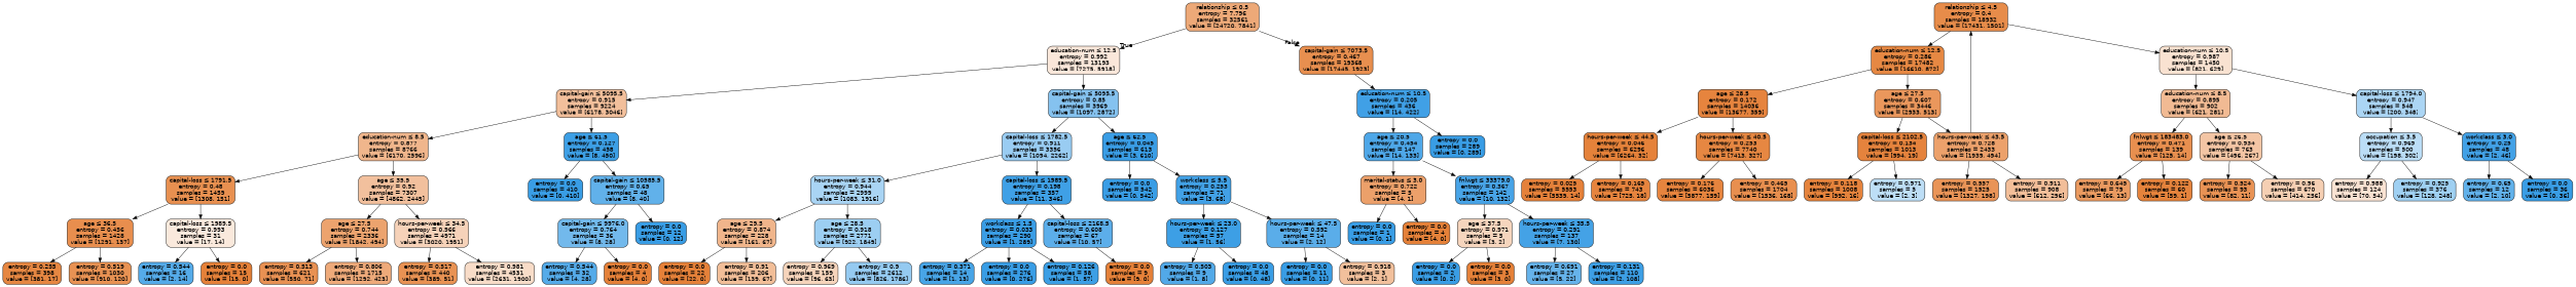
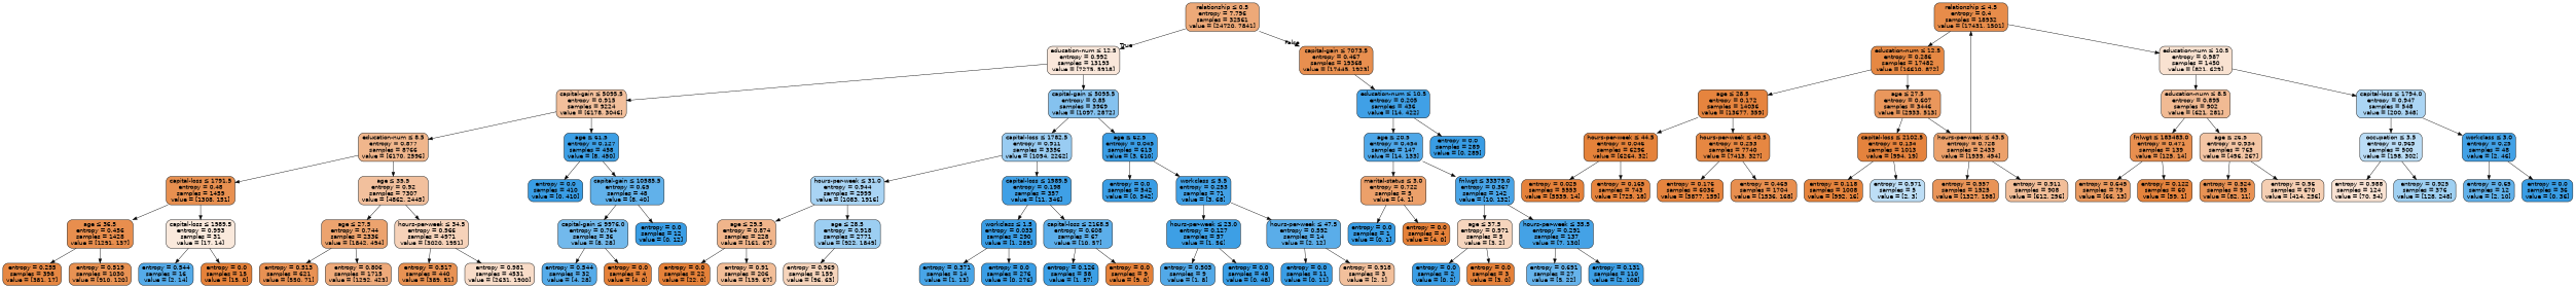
  digraph {
    node [color=black fillcolor="#399de5" fontname=helvetica shape=box style="filled, rounded"]
    edge [fontname=helvetica]
    n1 [fillcolor="#eda978" label=<relationship &le; 0.5<br/>entropy = 7.796<br/>samples = 32561<br/>value = [24720, 7841]>]
    n2 [fillcolor="#fae7da" label=<education-num &le; 12.5<br/>entropy = 0.992<br/>samples = 13193<br/>value = [7275, 5918]>]
    n3 [fillcolor="#e88f4f" label=<capital-gain &le; 7073.5<br/>entropy = 0.467<br/>samples = 19368<br/>value = [17445, 1923]>]
    n4 [fillcolor="#f2bf9b" label=<capital-gain &le; 5095.5<br/>entropy = 0.915<br/>samples = 9224<br/>value = [6178, 3046]>]
    n5 [fillcolor="#85c2ef" label=<capital-gain &le; 5095.5<br/>entropy = 0.85<br/>samples = 3969<br/>value = [1097, 2872]>]
    n6 [fillcolor="#40a0e6" label=<education-num &le; 10.5<br/>entropy = 0.205<br/>samples = 436<br/>value = [14, 422]>]
    n7 [fillcolor="#f0b68c" label=<education-num &le; 8.5<br/>entropy = 0.877<br/>samples = 8766<br/>value = [6170, 2596]>]
    n8 [fillcolor="#3d9fe5" label=<age &le; 61.5<br/>entropy = 0.127<br/>samples = 458<br/>value = [8, 450]>]
    n9 [fillcolor="#99ccf2" label=<capital-loss &le; 1782.5<br/>entropy = 0.911<br/>samples = 3356<br/>value = [1094, 2262]>]
    n10 [fillcolor="#3a9de5" label=<age &le; 62.5<br/>entropy = 0.045<br/>samples = 613<br/>value = [3, 610]>]
    n11 [fillcolor="#e89050" label=<capital-loss &le; 1791.5<br/>entropy = 0.48<br/>samples = 1459<br/>value = [1308, 151]>]
    n12 [fillcolor="#f2c09d" label=<age &le; 35.5<br/>entropy = 0.92<br/>samples = 7307<br/>value = [4862, 2445]>]
    n13 [label=<entropy = 0.0<br/>samples = 410<br/>value = [0, 410]>]
    n14 [fillcolor="#61b1ea" label=<capital-gain &le; 10585.5<br/>entropy = 0.65<br/>samples = 48<br/>value = [8, 40]>]
    n15 [fillcolor="#e88e4e" label=<age &le; 36.5<br/>entropy = 0.456<br/>samples = 1428<br/>value = [1291, 137]>]
    n16 [fillcolor="#fae9dc" label=<capital-loss &le; 1989.5<br/>entropy = 0.993<br/>samples = 31<br/>value = [17, 14]>]
    n17 [fillcolor="#eca36e" label=<age &le; 27.5<br/>entropy = 0.744<br/>samples = 2336<br/>value = [1842, 494]>]
    n18 [fillcolor="#f6d2b9" label=<hours-per-week &le; 34.5<br/>entropy = 0.966<br/>samples = 4971<br/>value = [3020, 1951]>]
    n19 [fillcolor="#e68742" label=<entropy = 0.255<br/>samples = 398<br/>value = [381, 17]>]
    n20 [fillcolor="#e89253" label=<entropy = 0.519<br/>samples = 1030<br/>value = [910, 120]>]
    n21 [fillcolor="#55abe9" label=<entropy = 0.544<br/>samples = 16<br/>value = [2, 14]>]
    n22 [fillcolor="#e58139" label=<entropy = 0.0<br/>samples = 15<br/>value = [15, 0]>]
    n23 [fillcolor="#e89153" label=<entropy = 0.513<br/>samples = 621<br/>value = [550, 71]>]
    n24 [fillcolor="#eeaa7a" label=<entropy = 0.806<br/>samples = 1715<br/>value = [1292, 423]>]
    n25 [fillcolor="#e89253" label=<entropy = 0.517<br/>samples = 440<br/>value = [389, 51]>]
    n26 [fillcolor="#f8dcc8" label=<entropy = 0.981<br/>samples = 4531<br/>value = [2631, 1900]>]
    n27 [fillcolor="#72b9ec" label=<capital-gain &le; 9976.0<br/>entropy = 0.764<br/>samples = 36<br/>value = [8, 28]>]
    n28 [label=<entropy = 0.0<br/>samples = 12<br/>value = [0, 12]>]
    n29 [fillcolor="#55abe9" label=<entropy = 0.544<br/>samples = 32<br/>value = [4, 28]>]
    n30 [fillcolor="#e58139" label=<entropy = 0.0<br/>samples = 4<br/>value = [4, 0]>]
    n31 [fillcolor="#a9d4f4" label=<hours-per-week &le; 31.0<br/>entropy = 0.944<br/>samples = 2999<br/>value = [1083, 1916]>]
    n32 [fillcolor="#3fa0e6" label=<capital-loss &le; 1989.5<br/>entropy = 0.198<br/>samples = 357<br/>value = [11, 346]>]
    n33 [label=<entropy = 0.0<br/>samples = 542<br/>value = [0, 542]>]
    n34 [fillcolor="#42a1e6" label=<workclass &le; 5.5<br/>entropy = 0.253<br/>samples = 71<br/>value = [3, 68]>]
    n35 [fillcolor="#f0b58b" label=<age &le; 29.5<br/>entropy = 0.874<br/>samples = 228<br/>value = [161, 67]>]
    n36 [fillcolor="#9ccef2" label=<age &le; 28.5<br/>entropy = 0.918<br/>samples = 2771<br/>value = [922, 1849]>]
    n37 [fillcolor="#3a9de5" label=<workclass &le; 1.5<br/>entropy = 0.033<br/>samples = 290<br/>value = [1, 289]>]
    n38 [fillcolor="#5caeea" label=<capital-loss &le; 2168.5<br/>entropy = 0.608<br/>samples = 67<br/>value = [10, 57]>]
    n39 [fillcolor="#e58139" label=<entropy = 0.0<br/>samples = 22<br/>value = [22, 0]>]
    n40 [fillcolor="#f2be98" label=<entropy = 0.91<br/>samples = 206<br/>value = [139, 67]>]
    n41 [fillcolor="#f6d4bb" label=<entropy = 0.969<br/>samples = 159<br/>value = [96, 63]>]
-   n42 [fillcolor="#95caf1" label=<entropy = 0.9<br/>samples = 2612<br/>value = [826, 1786]>]
    n43 [fillcolor="#48a5e7" label=<entropy = 0.371<br/>samples = 14<br/>value = [1, 13]>]
    n44 [label=<entropy = 0.0<br/>samples = 276<br/>value = [0, 276]>]
    n45 [fillcolor="#e58139" label=<entropy = 0.0<br/>samples = 9<br/>value = [9, 0]>]
    n46 [fillcolor="#3c9fe5" label=<entropy = 0.126<br/>samples = 58<br/>value = [1, 57]>]
    n47 [fillcolor="#3d9fe5" label=<hours-per-week &le; 23.0<br/>entropy = 0.127<br/>samples = 57<br/>value = [1, 56]>]
    n48 [fillcolor="#5aade9" label=<hours-per-week &le; 47.5<br/>entropy = 0.592<br/>samples = 14<br/>value = [2, 12]>]
    n49 [fillcolor="#52a9e8" label=<entropy = 0.503<br/>samples = 9<br/>value = [1, 8]>]
    n50 [label=<entropy = 0.0<br/>samples = 48<br/>value = [0, 48]>]
    n51 [label=<entropy = 0.0<br/>samples = 11<br/>value = [0, 11]>]
    n52 [fillcolor="#f2c09c" label=<entropy = 0.918<br/>samples = 3<br/>value = [2, 1]>]
    n53 [fillcolor="#e78c4a" label=<relationship &le; 4.5<br/>entropy = 0.4<br/>samples = 18932<br/>value = [17431, 1501]>]
    n54 [fillcolor="#e68843" label=<education-num &le; 12.5<br/>entropy = 0.286<br/>samples = 17482<br/>value = [16610, 872]>]
    n55 [fillcolor="#f9e2d1" label=<education-num &le; 10.5<br/>entropy = 0.987<br/>samples = 1450<br/>value = [821, 629]>]
    n56 [fillcolor="#4ea7e8" label=<age &le; 20.5<br/>entropy = 0.454<br/>samples = 147<br/>value = [14, 133]>]
    n57 [label=<entropy = 0.0<br/>samples = 289<br/>value = [0, 289]>]
    n58 [fillcolor="#e6843e" label=<age &le; 28.5<br/>entropy = 0.172<br/>samples = 14036<br/>value = [13677, 359]>]
    n59 [fillcolor="#ea975c" label=<age &le; 27.5<br/>entropy = 0.607<br/>samples = 3446<br/>value = [2933, 513]>]
    n60 [fillcolor="#f1ba93" label=<education-num &le; 8.5<br/>entropy = 0.895<br/>samples = 902<br/>value = [621, 281]>]
    n61 [fillcolor="#abd5f4" label=<capital-loss &le; 1794.0<br/>entropy = 0.947<br/>samples = 548<br/>value = [200, 348]>]
    n62 [fillcolor="#e5823a" label=<hours-per-week &le; 44.5<br/>entropy = 0.046<br/>samples = 6296<br/>value = [6264, 32]>]
    n63 [fillcolor="#e68742" label=<hours-per-week &le; 40.5<br/>entropy = 0.253<br/>samples = 7740<br/>value = [7413, 327]>]
    n64 [fillcolor="#e5833d" label=<capital-loss &le; 2102.5<br/>entropy = 0.134<br/>samples = 1013<br/>value = [994, 19]>]
    n65 [fillcolor="#eca16b" label=<hours-per-week &le; 43.5<br/>entropy = 0.728<br/>samples = 2433<br/>value = [1939, 494]>]
    n66 [fillcolor="#e5813a" label=<entropy = 0.025<br/>samples = 5553<br/>value = [5539, 14]>]
    n67 [fillcolor="#e6843e" label=<entropy = 0.165<br/>samples = 743<br/>value = [725, 18]>]
    n68 [fillcolor="#e6843e" label=<entropy = 0.176<br/>samples = 6036<br/>value = [5877, 159]>]
    n69 [fillcolor="#e88f4f" label=<entropy = 0.465<br/>samples = 1704<br/>value = [1536, 168]>]
    n70 [fillcolor="#e5833c" label=<entropy = 0.118<br/>samples = 1008<br/>value = [992, 16]>]
    n71 [fillcolor="#bddef6" label=<entropy = 0.971<br/>samples = 5<br/>value = [2, 3]>]
    n72 [fillcolor="#e99457" label=<entropy = 0.557<br/>samples = 1525<br/>value = [1327, 198]>]
    n73 [fillcolor="#f2be99" label=<entropy = 0.911<br/>samples = 908<br/>value = [612, 296]>]
    n74 [fillcolor="#e88f4f" label=<fnlwgt &le; 183483.0<br/>entropy = 0.471<br/>samples = 139<br/>value = [125, 14]>]
    n75 [fillcolor="#f3c5a4" label=<age &le; 26.5<br/>entropy = 0.934<br/>samples = 763<br/>value = [496, 267]>]
    n76 [fillcolor="#bbddf6" label=<occupation &le; 3.5<br/>entropy = 0.969<br/>samples = 500<br/>value = [198, 302]>]
    n77 [fillcolor="#42a1e6" label=<workclass &le; 3.0<br/>entropy = 0.25<br/>samples = 48<br/>value = [2, 46]>]
    n78 [fillcolor="#ea9a60" label=<entropy = 0.645<br/>samples = 79<br/>value = [66, 13]>]
    n79 [fillcolor="#e5833c" label=<entropy = 0.122<br/>samples = 60<br/>value = [59, 1]>]
    n80 [fillcolor="#e89254" label=<entropy = 0.524<br/>samples = 93<br/>value = [82, 11]>]
    n81 [fillcolor="#f5cfb3" label=<entropy = 0.96<br/>samples = 670<br/>value = [414, 256]>]
    n82 [fillcolor="#f9e2d2" label=<entropy = 0.988<br/>samples = 124<br/>value = [70, 54]>]
    n83 [fillcolor="#9fd0f2" label=<entropy = 0.925<br/>samples = 376<br/>value = [128, 248]>]
    n84 [fillcolor="#61b1ea" label=<entropy = 0.65<br/>samples = 12<br/>value = [2, 10]>]
    n85 [label=<entropy = 0.0<br/>samples = 36<br/>value = [0, 36]>]
    n86 [fillcolor="#eca06a" label=<marital-status &le; 3.0<br/>entropy = 0.722<br/>samples = 5<br/>value = [4, 1]>]
    n87 [fillcolor="#48a4e7" label=<fnlwgt &le; 33379.0<br/>entropy = 0.367<br/>samples = 142<br/>value = [10, 132]>]
    n88 [label=<entropy = 0.0<br/>samples = 1<br/>value = [0, 1]>]
    n89 [fillcolor="#e58139" label=<entropy = 0.0<br/>samples = 4<br/>value = [4, 0]>]
    n90 [fillcolor="#f6d5bd" label=<age &le; 37.5<br/>entropy = 0.971<br/>samples = 5<br/>value = [3, 2]>]
    n91 [fillcolor="#44a2e6" label=<hours-per-week &le; 35.5<br/>entropy = 0.291<br/>samples = 137<br/>value = [7, 130]>]
    n92 [label=<entropy = 0.0<br/>samples = 2<br/>value = [0, 2]>]
    n93 [fillcolor="#e58139" label=<entropy = 0.0<br/>samples = 3<br/>value = [3, 0]>]
    n94 [fillcolor="#66b3eb" label=<entropy = 0.691<br/>samples = 27<br/>value = [5, 22]>]
    n95 [fillcolor="#3d9fe5" label=<entropy = 0.131<br/>samples = 110<br/>value = [2, 108]>]
    n1 -> n2 [headlabel=True labelangle=45 labeldistance=2.5]
    n1 -> n3 [headlabel=False labelangle=-45 labeldistance=2.5]
    n2 -> n4
    n2 -> n5
    n3 -> n6
    n4 -> n7
    n4 -> n8
    n5 -> n9
    n5 -> n10
    n6 -> n56
    n6 -> n57
    n7 -> n11
    n7 -> n12
    n8 -> n13
    n8 -> n14
    n9 -> n31
    n9 -> n32
    n10 -> n33
    n10 -> n34
    n11 -> n15
    n11 -> n16
    n12 -> n17
    n12 -> n18
    n14 -> n27
    n14 -> n28
    n15 -> n19
    n15 -> n20
    n16 -> n21
    n16 -> n22
    n17 -> n23
    n17 -> n24
    n18 -> n25
    n18 -> n26
    n27 -> n29
    n27 -> n30
    n31 -> n35
    n31 -> n36
    n32 -> n37
    n32 -> n38
    n34 -> n47
    n34 -> n48
    n35 -> n39
    n35 -> n40
    n36 -> n41
-   n36 -> n42
    n37 -> n43
    n37 -> n44
    n38 -> n45
-   n37 -> n46
+   n38 -> n46
    n47 -> n49
    n47 -> n50
    n48 -> n51
    n48 -> n52
    n53 -> n54
    n53 -> n55
    n54 -> n58
    n54 -> n59
    n55 -> n60
    n55 -> n61
    n56 -> n86
    n56 -> n87
    n58 -> n62
    n58 -> n63
    n59 -> n64
    n59 -> n65
    n60 -> n74
    n60 -> n75
    n61 -> n76
    n61 -> n77
    n62 -> n66
    n62 -> n67
    n63 -> n68
    n63 -> n69
    n64 -> n70
    n64 -> n71
    n65 -> n53
    n65 -> n72
    n65 -> n73
    n74 -> n78
    n74 -> n79
    n75 -> n80
    n75 -> n81
    n76 -> n82
    n76 -> n83
    n77 -> n84
    n77 -> n85
    n86 -> n88
    n86 -> n89
    n87 -> n90
    n87 -> n91
    n90 -> n92
    n90 -> n93
    n91 -> n94
    n91 -> n95
  }
